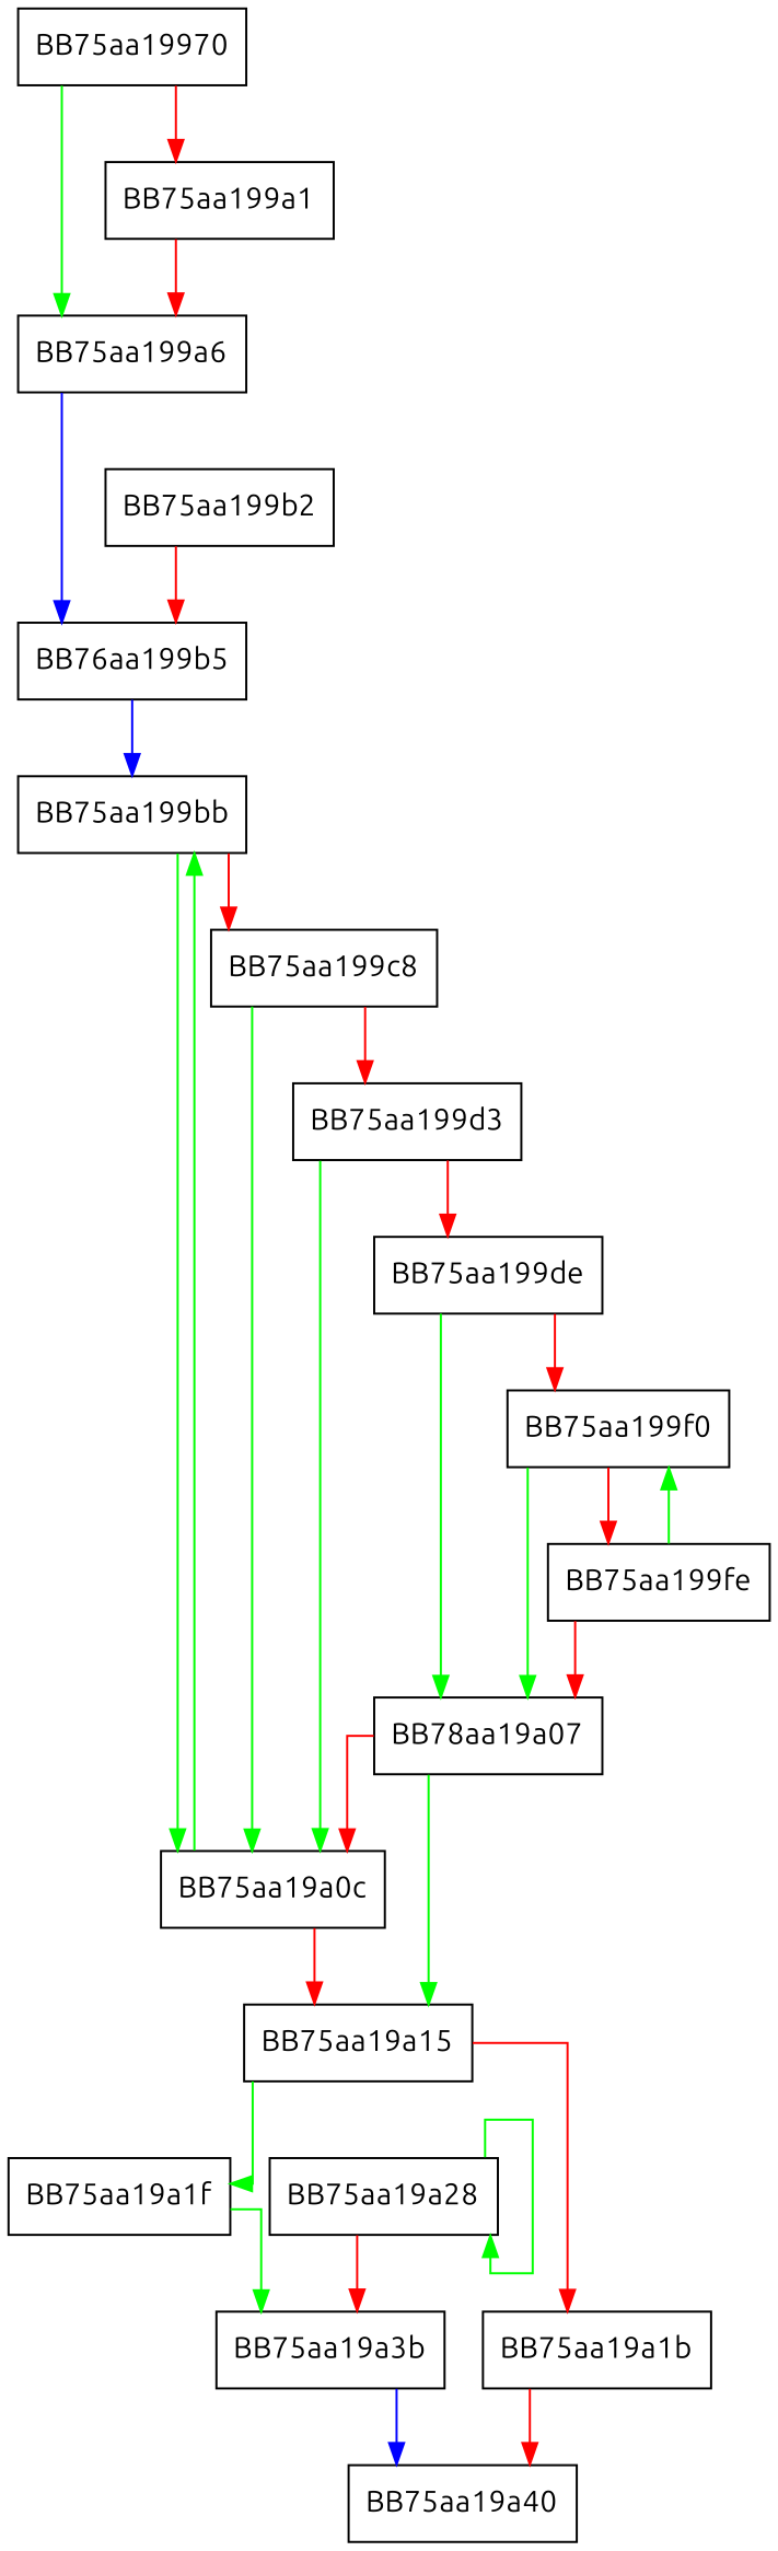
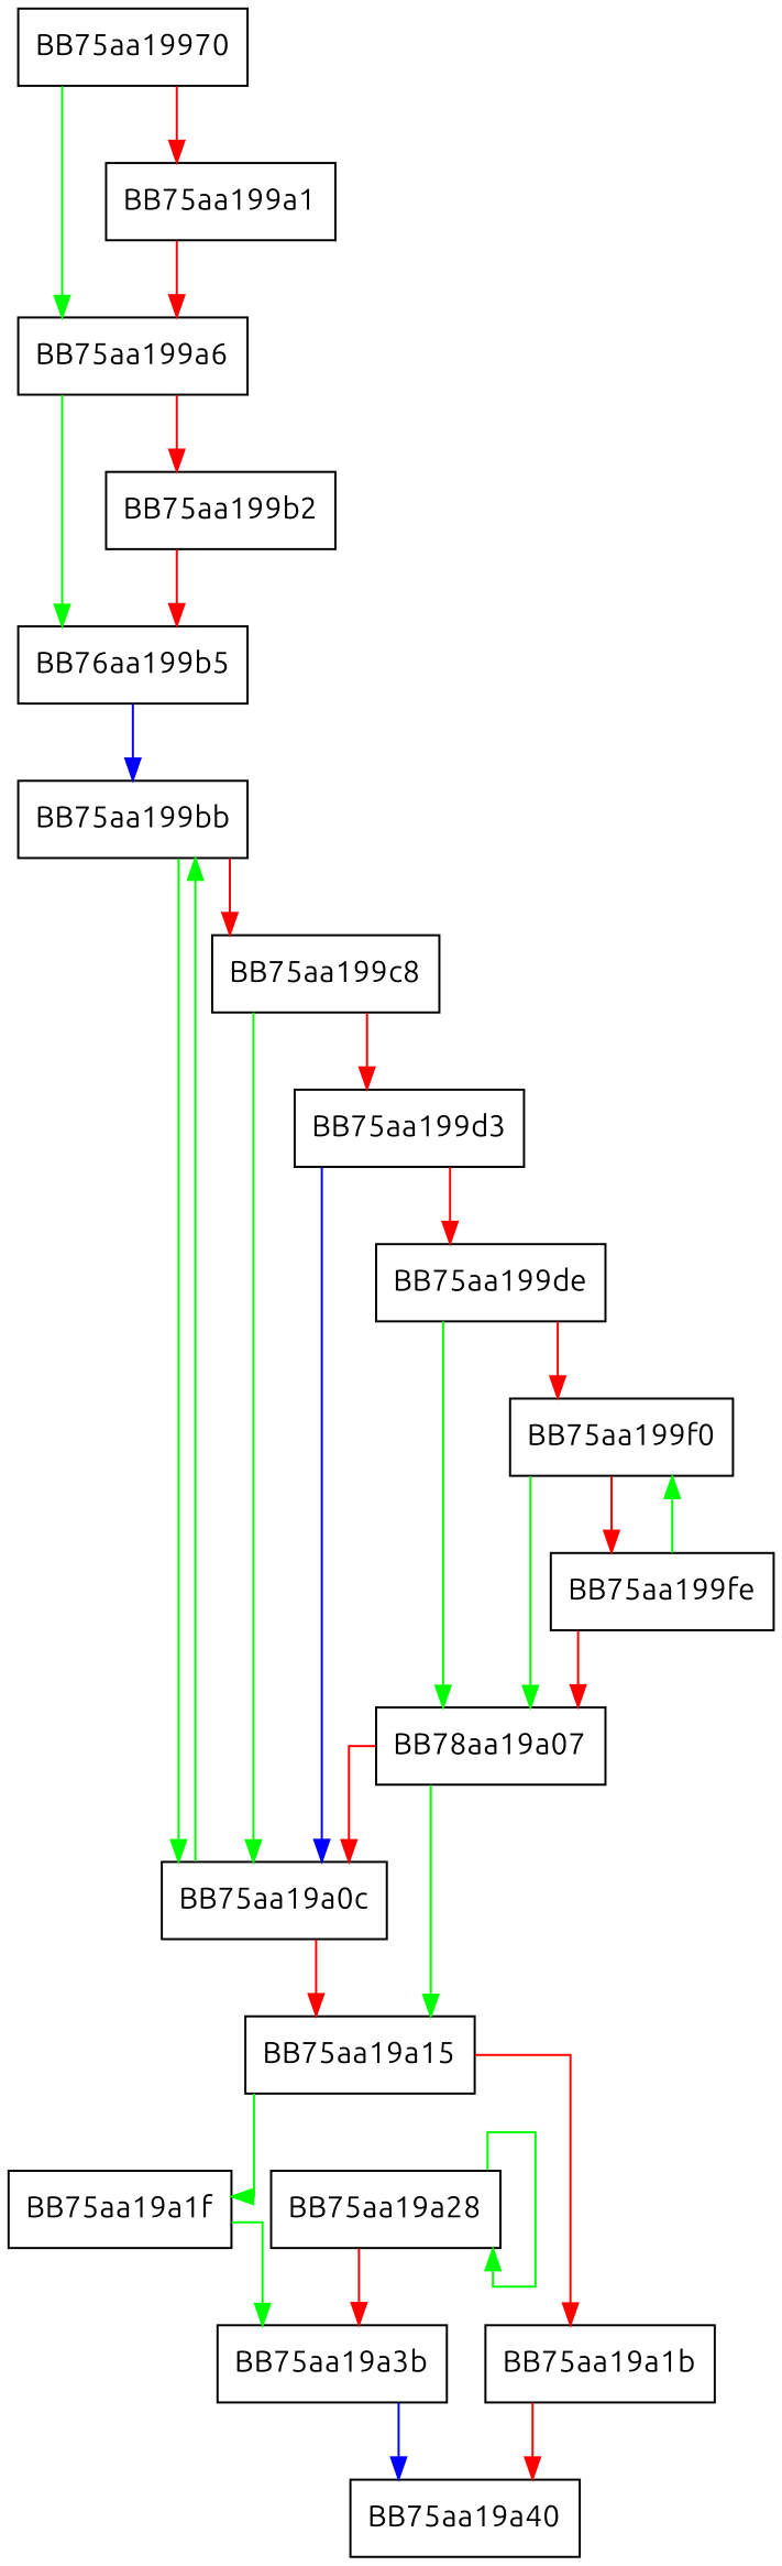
  digraph {
    fontname=Ubuntu
    splines=ortho
    node [fontname=Ubuntu shape=box]
    edge [color=red fontname=Ubuntu]
    BB75aa19970
    BB75aa199a6
    BB75aa199a1
    n4 [label=BB76aa199b5]
    n5 [label=BB75aa199b2]
    BB75aa199bb
    BB75aa19a0c
    BB75aa199c8
    BB75aa19a15
    BB75aa199d3
    BB75aa19a1f
    BB75aa19a1b
    BB75aa199de
    n14 [label=BB78aa19a07]
    BB75aa199f0
    BB75aa199fe
    BB75aa19a3b
    BB75aa19a40
    BB75aa19a28
    BB75aa19970 -> BB75aa199a6 [color=green]
    BB75aa19970 -> BB75aa199a1
-   BB75aa199a6 -> n4 [color=blue]
+   BB75aa199a6 -> n4 [color=green]
+   BB75aa199a6 -> n5
    BB75aa199a1 -> BB75aa199a6
    n4 -> BB75aa199bb [color=blue]
    n5 -> n4
    BB75aa199bb -> BB75aa19a0c [color=green]
    BB75aa199bb -> BB75aa199c8
    BB75aa19a0c -> BB75aa199bb [color=green]
    BB75aa19a0c -> BB75aa19a15
    BB75aa199c8 -> BB75aa19a0c [color=green]
    BB75aa199c8 -> BB75aa199d3
    BB75aa19a15 -> BB75aa19a1f [color=green]
    BB75aa19a15 -> BB75aa19a1b
-   BB75aa199d3 -> BB75aa19a0c [color=green]
+   BB75aa199d3 -> BB75aa19a0c [color=blue]
    BB75aa199d3 -> BB75aa199de
    BB75aa19a1f -> BB75aa19a3b [color=green]
    BB75aa19a1b -> BB75aa19a40
    BB75aa199de -> n14 [color=green]
    BB75aa199de -> BB75aa199f0
    n14 -> BB75aa19a0c
    n14 -> BB75aa19a15 [color=green]
    BB75aa199f0 -> n14 [color=green]
    BB75aa199f0 -> BB75aa199fe
    BB75aa199fe -> n14
    BB75aa199fe -> BB75aa199f0 [color=green]
    BB75aa19a3b -> BB75aa19a40 [color=blue]
    BB75aa19a28 -> BB75aa19a3b
    BB75aa19a28 -> BB75aa19a28 [color=green]
  }
